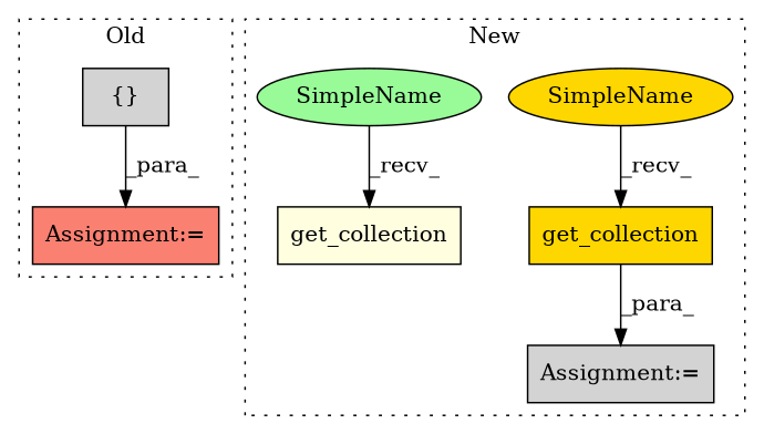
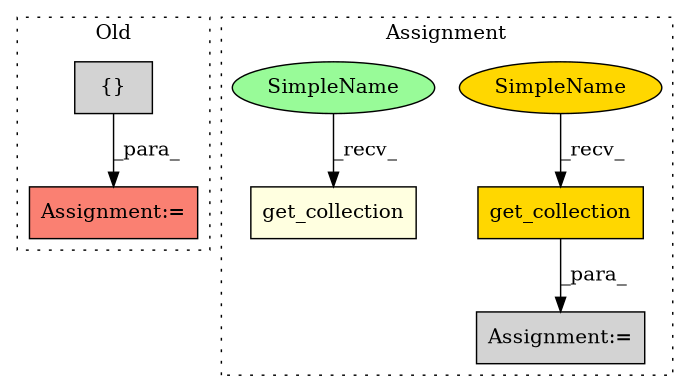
  digraph {
    node [a=7 l=1 shape=box style=filled fillcolor=lightgrey]
    n1 [a=4 l=2 label="{}" s=4860]
    n2 [label="Assignment:=" s=4848 fillcolor=salmon]
    n3 [a=32 l="15,1" label=get_collection s="3818,3852" fillcolor=gold]
    n4 [label="Assignment:=" s=3806]
    n5 [a=32 l="15,1" label=get_collection s="3879,3911" fillcolor=lightyellow]
    n6 [a=42 l=10 label=SimpleName s=3807 shape=ellipse fillcolor=gold]
    n7 [a=42 l=10 label=SimpleName s=3868 shape=ellipse fillcolor=palegreen]
    subgraph cluster_1 {
      label=Old
      style=dotted
      n1
      n2
    }
    subgraph cluster_2 {
-     label=New
+     label=Assignment
      style=dotted
      n3
      n4
      n5
      n6
      n7
    }
    n1 -> n2 [label=_para_]
    n3 -> n4 [label=_para_]
    n6 -> n3 [label=_recv_]
    n7 -> n5 [label=_recv_]
  }
